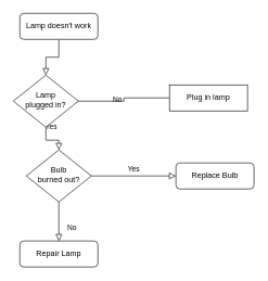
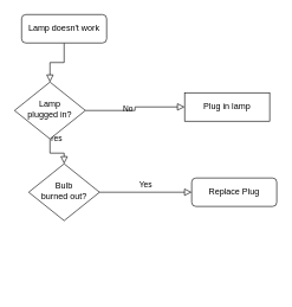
  <mxCell id="0" />
  <mxCell id="1" parent="0" />
  <mxCell id="2" value="" style="rounded=0;html=1;jettySize=auto;orthogonalLoop=1;fontSize=11;endArrow=block;endFill=0;endSize=8;strokeWidth=1;shadow=0;labelBackgroundColor=none;edgeStyle=orthogonalEdgeStyle;" parent="1" source="3" target="6" edge="1"><mxGeometry relative="1" as="geometry" /></mxCell>
  <mxCell id="3" value="Lamp doesn't work" style="rounded=1;whiteSpace=wrap;html=1;fontSize=12;glass=0;strokeWidth=1;shadow=0;" parent="1" vertex="1"><mxGeometry x="30" y="20" width="120" height="40" as="geometry" /></mxCell>
  <mxCell id="4" value="Yes" style="rounded=0;html=1;jettySize=auto;orthogonalLoop=1;fontSize=11;endArrow=block;endFill=0;endSize=8;strokeWidth=1;shadow=0;labelBackgroundColor=none;edgeStyle=orthogonalEdgeStyle;" parent="1" source="6" target="10" edge="1"><mxGeometry y="20" relative="1" as="geometry"><mxPoint as="offset" /></mxGeometry></mxCell>
- <mxCell id="5" value="No" style="edgeStyle=orthogonalEdgeStyle;rounded=0;html=1;jettySize=auto;orthogonalLoop=1;fontSize=11;endArrow=none;endFill=0;endSize=8;strokeWidth=1;shadow=0;labelBackgroundColor=none;" parent="1" source="6" target="7" edge="1"><mxGeometry y="10" relative="1" as="geometry"><mxPoint as="offset" /></mxGeometry></mxCell>
+ <mxCell id="5" value="No" style="edgeStyle=orthogonalEdgeStyle;rounded=0;html=1;jettySize=auto;orthogonalLoop=1;fontSize=11;endArrow=block;endFill=0;endSize=8;strokeWidth=1;shadow=0;labelBackgroundColor=none;" parent="1" source="6" target="7" edge="1"><mxGeometry y="10" relative="1" as="geometry"><mxPoint as="offset" /></mxGeometry></mxCell>
  <mxCell id="6" value="Lamp&lt;br&gt;plugged in?" style="rhombus;whiteSpace=wrap;html=1;shadow=0;fontFamily=Helvetica;fontSize=12;align=center;strokeWidth=1;spacing=6;spacingTop=-4;" parent="1" vertex="1"><mxGeometry x="20" y="115" width="100" height="80" as="geometry" /></mxCell>
  <mxCell id="7" value="Plug in lamp" style="whiteSpace=wrap;html=1;fontSize=12;glass=0;strokeWidth=1;shadow=0;rounded=0;" parent="1" vertex="1"><mxGeometry x="260" y="130" width="120" height="40" as="geometry" /></mxCell>
- <mxCell id="8" value="No" style="rounded=0;html=1;jettySize=auto;orthogonalLoop=1;fontSize=11;endArrow=block;endFill=0;endSize=8;strokeWidth=1;shadow=0;labelBackgroundColor=none;edgeStyle=orthogonalEdgeStyle;" parent="1" source="10" target="11" edge="1"><mxGeometry x="0.333" y="20" relative="1" as="geometry"><mxPoint as="offset" /></mxGeometry></mxCell>
  <mxCell id="9" value="Yes" style="edgeStyle=orthogonalEdgeStyle;rounded=0;html=1;jettySize=auto;orthogonalLoop=1;fontSize=11;endArrow=block;endFill=0;endSize=8;strokeWidth=1;shadow=0;labelBackgroundColor=none;" parent="1" source="10" target="12" edge="1"><mxGeometry y="10" relative="1" as="geometry"><mxPoint as="offset" /></mxGeometry></mxCell>
  <mxCell id="10" value="Bulb&lt;br&gt;burned out?" style="rhombus;whiteSpace=wrap;html=1;shadow=0;fontFamily=Helvetica;fontSize=12;align=center;strokeWidth=1;spacing=6;spacingTop=-4;" parent="1" vertex="1"><mxGeometry x="40" y="230" width="100" height="80" as="geometry" /></mxCell>
- <mxCell id="11" value="Repair Lamp" style="rounded=1;whiteSpace=wrap;html=1;fontSize=12;glass=0;strokeWidth=1;shadow=0;" parent="1" vertex="1"><mxGeometry x="30" y="370" width="120" height="40" as="geometry" /></mxCell>
- <mxCell id="12" value="Replace Bulb" style="rounded=1;whiteSpace=wrap;html=1;fontSize=12;glass=0;strokeWidth=1;shadow=0;" parent="1" vertex="1"><mxGeometry x="270" y="250" width="120" height="40" as="geometry" /></mxCell>
+ <mxCell id="12" value="Replace Plug" style="rounded=1;whiteSpace=wrap;html=1;fontSize=12;glass=0;strokeWidth=1;shadow=0;" parent="1" vertex="1"><mxGeometry x="270" y="250" width="120" height="40" as="geometry" /></mxCell>
